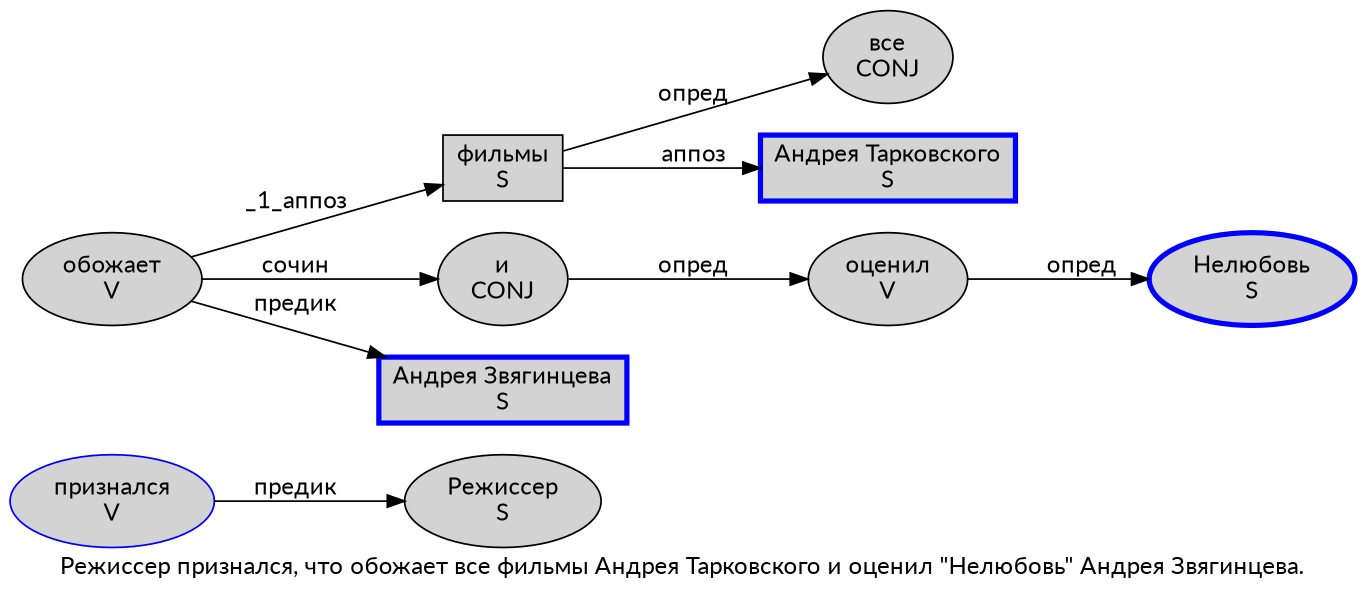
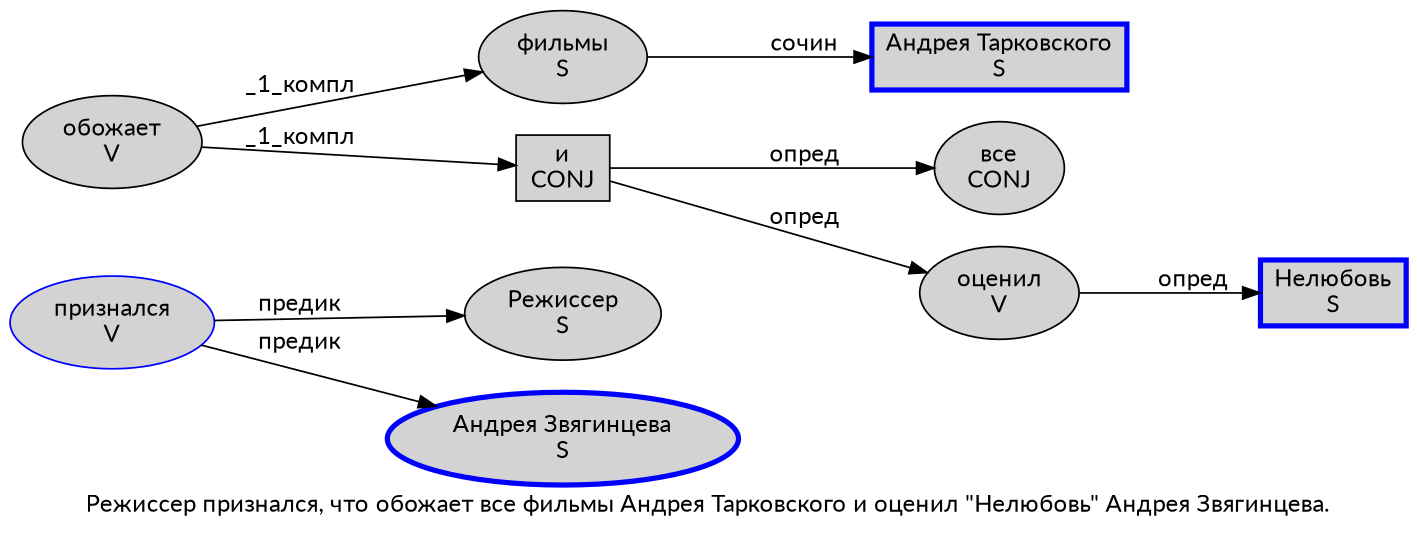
  digraph {
    fontname=Lato
    label="Режиссер признался, что обожает все фильмы Андрея Тарковского и оценил \"Нелюбовь\" Андрея Звягинцева."
    rankdir=LR
    node [fillcolor=lightgray fontname=Lato penwidth=1 shape=ellipse style=filled]
    edge [fontname=Lato]
    n1 [label="Режиссер\nS"]
    n2 [color=blue label="признался\nV"]
    n3 [label="обожает\nV"]
-   n4 [label="фильмы\nS" shape=box]
-   n5 [label="и\nCONJ"]
-   n6 [color=blue label="Андрея Звягинцева\nS" penwidth=3 shape=box]
+   n4 [label="фильмы\nS"]
+   n5 [label="и\nCONJ" shape=box]
+   n6 [color=blue label="Андрея Звягинцева\nS" penwidth=3]
    n7 [label="все\nCONJ"]
    n8 [color=blue label="Андрея Тарковского\nS" penwidth=3 shape=box]
    n9 [label="оценил\nV"]
-   n10 [color=blue label="Нелюбовь\nS" penwidth=3]
+   n10 [color=blue label="Нелюбовь\nS" penwidth=3 shape=box]
    n2 -> n1 [label="предик"]
-   n3 -> n4 [label="_1_аппоз"]
-   n3 -> n5 [label="сочин"]
-   n3 -> n6 [label="предик"]
-   n4 -> n7 [label="опред"]
-   n4 -> n8 [label="аппоз"]
+   n3 -> n4 [label="_1_компл"]
+   n3 -> n5 [label="_1_компл"]
+   n2 -> n6 [label="предик"]
+   n5 -> n7 [label="опред"]
+   n4 -> n8 [label="сочин"]
    n5 -> n9 [label="опред"]
    n9 -> n10 [label="опред"]
  }
